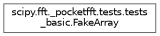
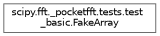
  digraph {
    rankdir=LR
-   n1 [color=grey40 fillcolor=white fontname=Helvetica fontsize=10 height=0.2 label="scipy.fft._pocketfft.tests.tests\l_basic.FakeArray" shape=box style=filled width=0.4]
+   n1 [color=grey40 fillcolor=white fontname=Helvetica fontsize=10 height=0.2 label="scipy.fft._pocketfft.tests.test\l_basic.FakeArray" shape=box style=filled width=0.4]
  }
